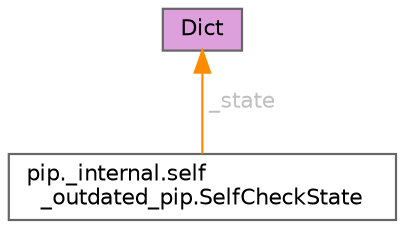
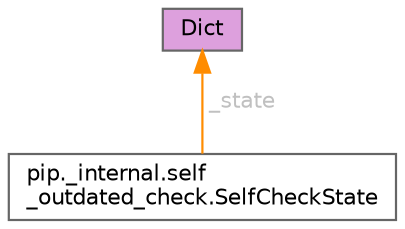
  digraph {
    node [color=gray40 fontname=Helvetica fontsize=10 shape=box style=filled]
-   n1 [fillcolor=white fontcolor=black height=0.2 label="pip._internal.self\l_outdated_pip.SelfCheckState" width=0.4]
+   n1 [fillcolor=white fontcolor=black height=0.2 label="pip._internal.self\l_outdated_check.SelfCheckState" width=0.4]
    n2 [fillcolor=plum height=0.2 label=Dict width=0.4]
    n2 -> n1 [color=darkorange dir=back fontcolor=grey fontname=Helvetica fontsize=10 label=" _state" labelfontname=Helvetica labelfontsize=10 style=solid]
  }
